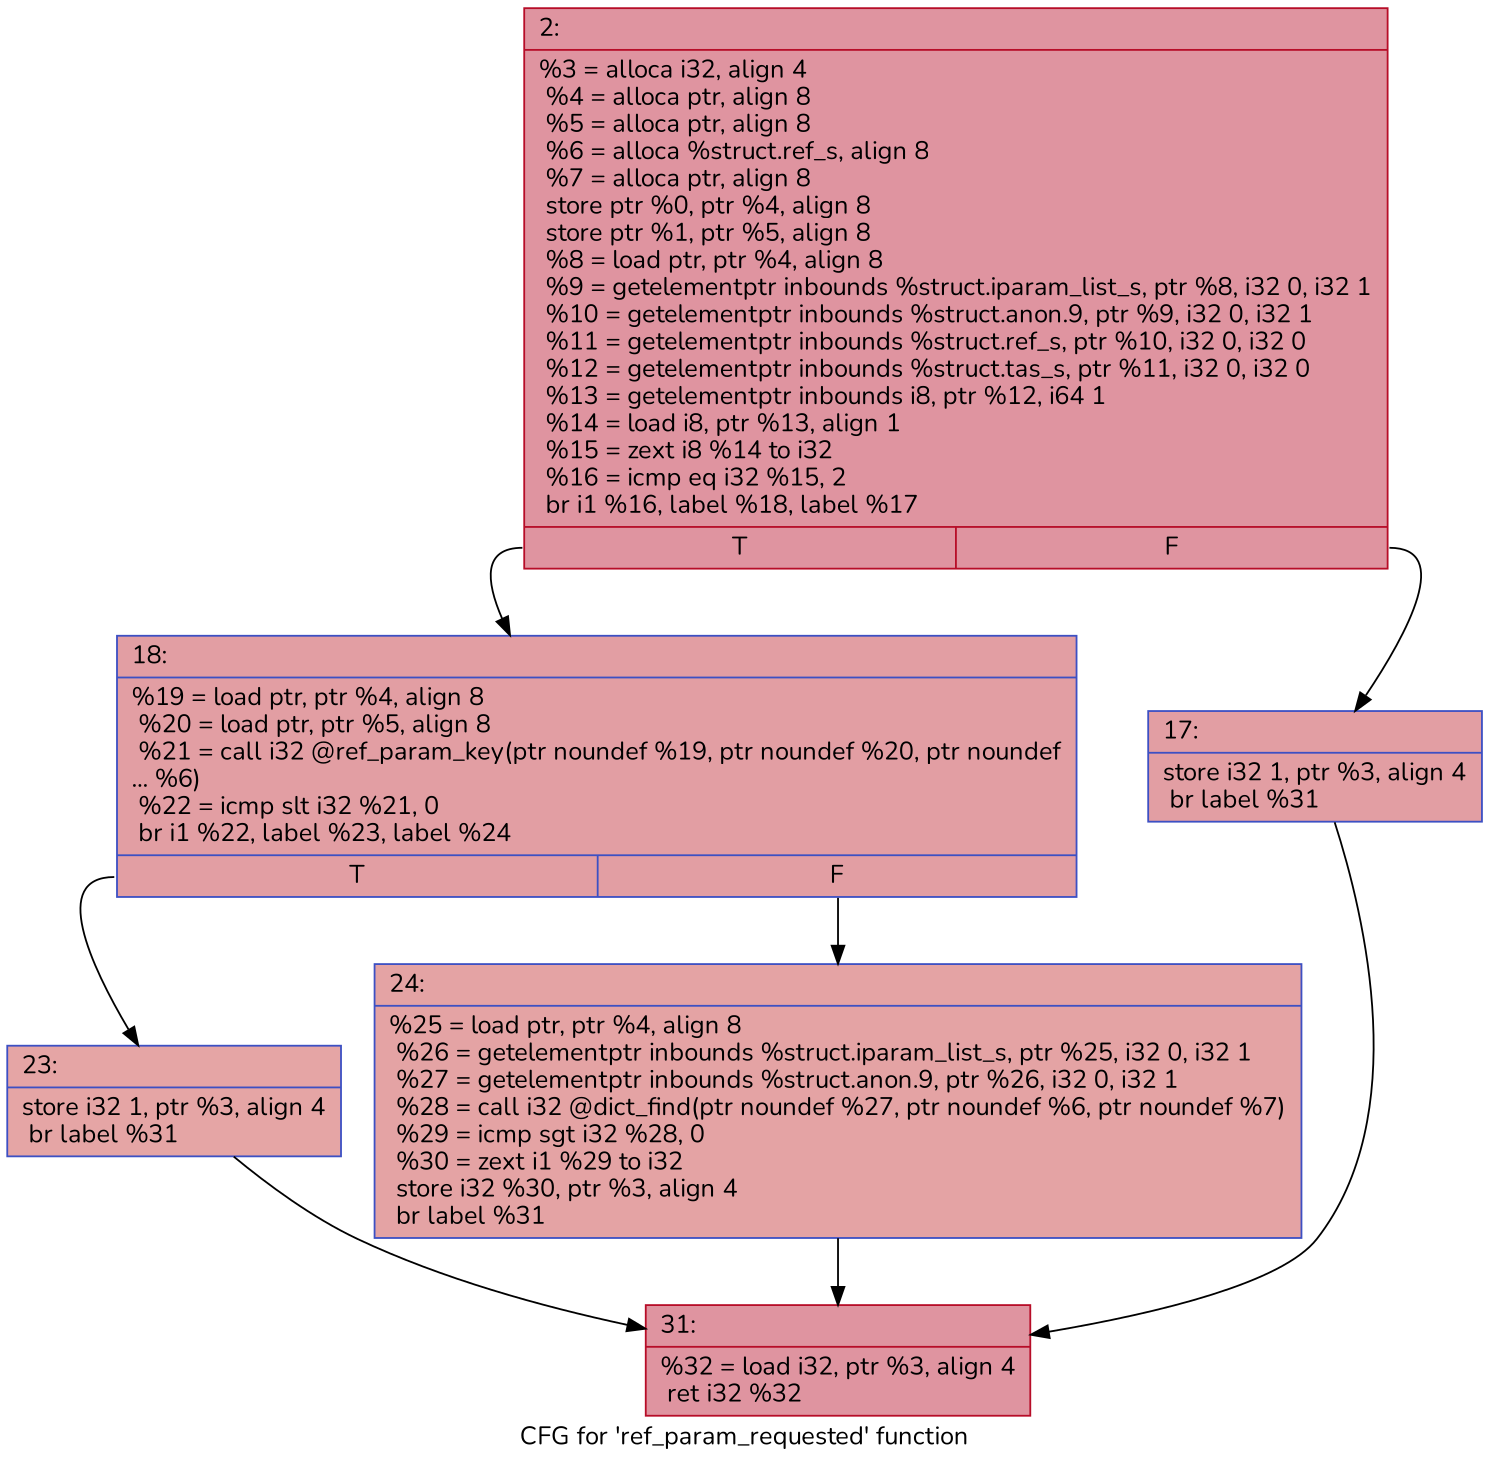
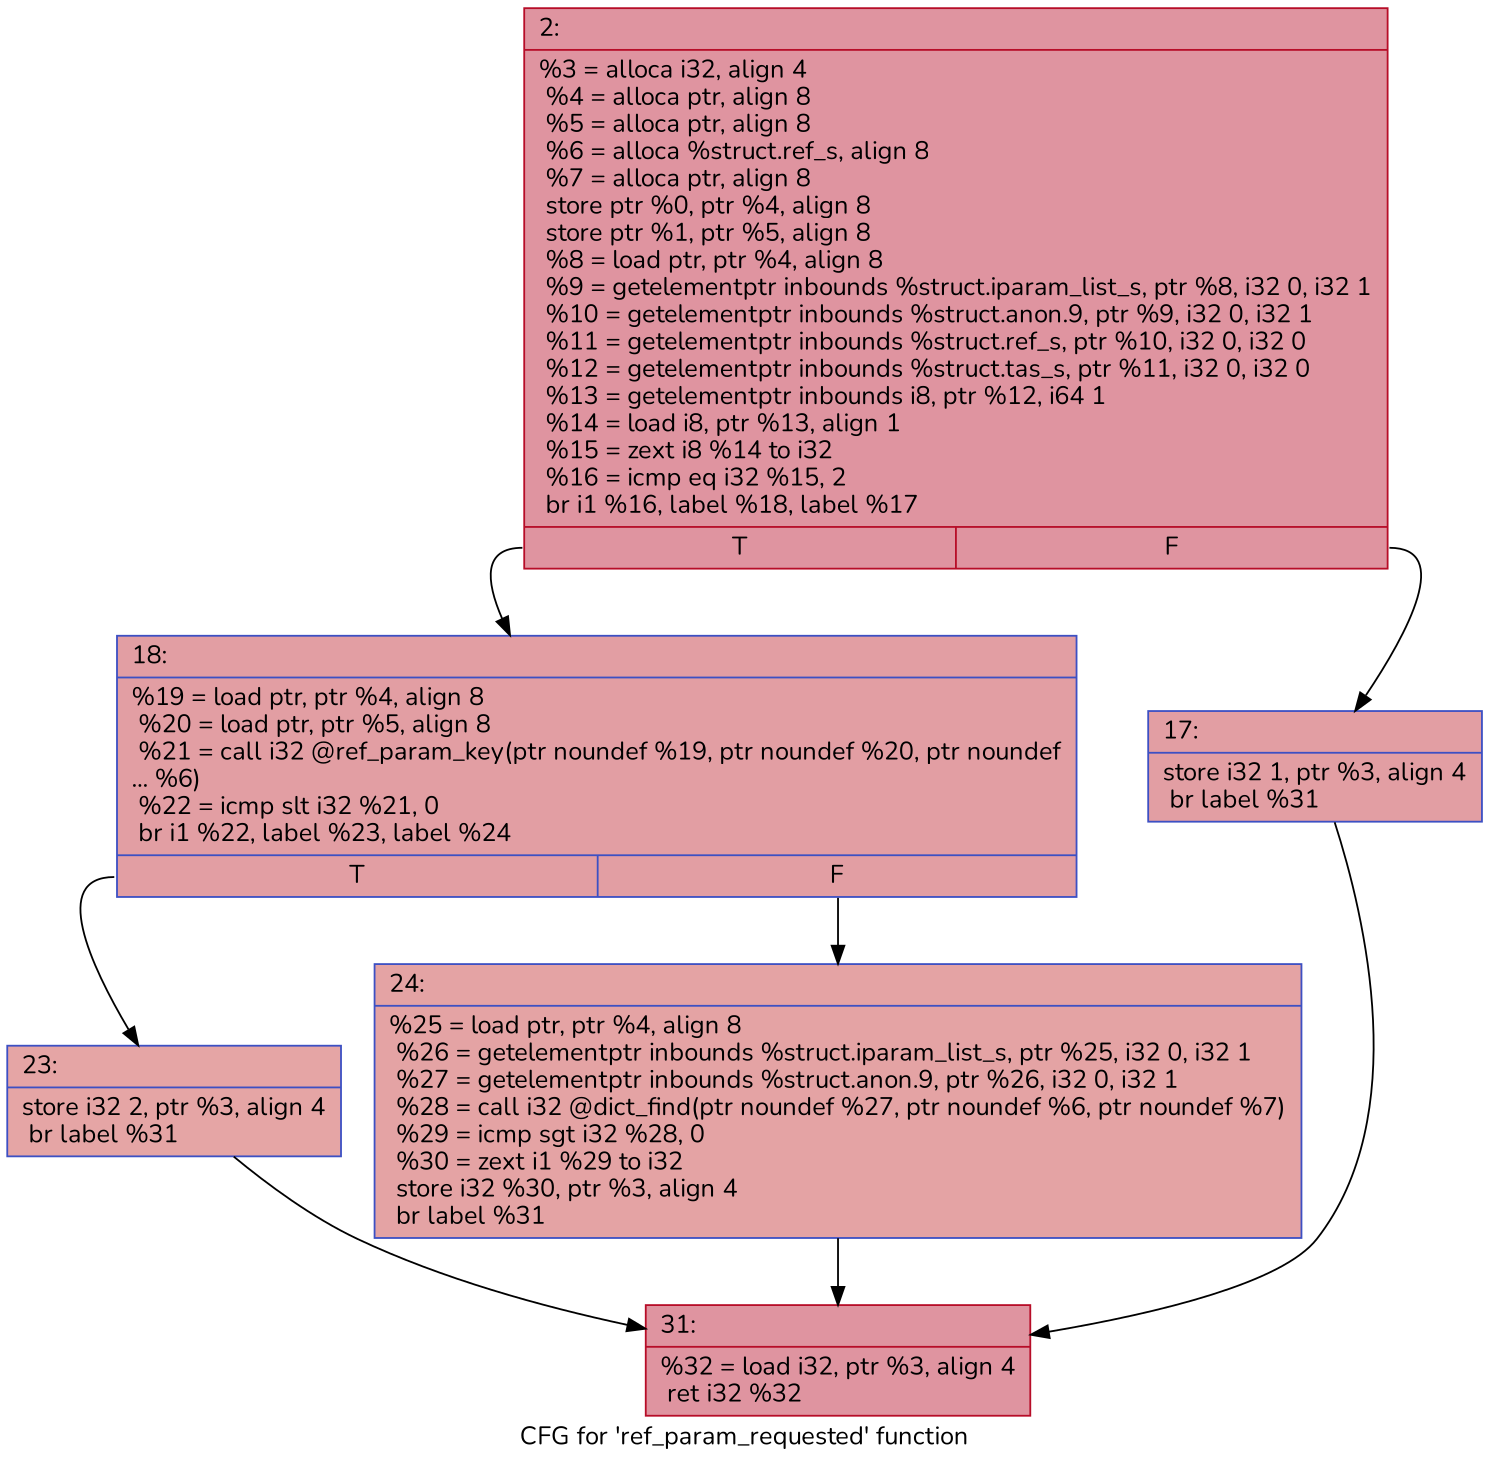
  digraph {
    label="CFG for 'ref_param_requested' function"
    fontname=Nunito
    node [color="#3d50c3ff" fillcolor="#b70d2870" fontname=Nunito shape=record style=filled]
    edge [fontname=Nunito]
    n1 [color="#b70d28ff" label="{2:\l|  %3 = alloca i32, align 4\l  %4 = alloca ptr, align 8\l  %5 = alloca ptr, align 8\l  %6 = alloca %struct.ref_s, align 8\l  %7 = alloca ptr, align 8\l  store ptr %0, ptr %4, align 8\l  store ptr %1, ptr %5, align 8\l  %8 = load ptr, ptr %4, align 8\l  %9 = getelementptr inbounds %struct.iparam_list_s, ptr %8, i32 0, i32 1\l  %10 = getelementptr inbounds %struct.anon.9, ptr %9, i32 0, i32 1\l  %11 = getelementptr inbounds %struct.ref_s, ptr %10, i32 0, i32 0\l  %12 = getelementptr inbounds %struct.tas_s, ptr %11, i32 0, i32 0\l  %13 = getelementptr inbounds i8, ptr %12, i64 1\l  %14 = load i8, ptr %13, align 1\l  %15 = zext i8 %14 to i32\l  %16 = icmp eq i32 %15, 2\l  br i1 %16, label %18, label %17\l|{<s0>T|<s1>F}}"]
    n2 [fillcolor="#be242e70" label="{18:\l|  %19 = load ptr, ptr %4, align 8\l  %20 = load ptr, ptr %5, align 8\l  %21 = call i32 @ref_param_key(ptr noundef %19, ptr noundef %20, ptr noundef\l... %6)\l  %22 = icmp slt i32 %21, 0\l  br i1 %22, label %23, label %24\l|{<s0>T|<s1>F}}"]
    n3 [fillcolor="#be242e70" label="{17:\l|  store i32 1, ptr %3, align 4\l  br label %31\l}"]
-   n4 [fillcolor="#c5333470" label="{23:\l|  store i32 1, ptr %3, align 4\l  br label %31\l}"]
+   n4 [fillcolor="#c5333470" label="{23:\l|  store i32 2, ptr %3, align 4\l  br label %31\l}"]
    n5 [fillcolor="#c32e3170" label="{24:\l|  %25 = load ptr, ptr %4, align 8\l  %26 = getelementptr inbounds %struct.iparam_list_s, ptr %25, i32 0, i32 1\l  %27 = getelementptr inbounds %struct.anon.9, ptr %26, i32 0, i32 1\l  %28 = call i32 @dict_find(ptr noundef %27, ptr noundef %6, ptr noundef %7)\l  %29 = icmp sgt i32 %28, 0\l  %30 = zext i1 %29 to i32\l  store i32 %30, ptr %3, align 4\l  br label %31\l}"]
    n6 [color="#b70d28ff" label="{31:\l|  %32 = load i32, ptr %3, align 4\l  ret i32 %32\l}"]
    n1 -> n2 [tailport=s0]
    n1 -> n3 [tailport=s1]
    n2 -> n4 [tailport=s0]
    n2 -> n5 [tailport=s1]
    n3 -> n6
    n4 -> n6
    n5 -> n6
  }
